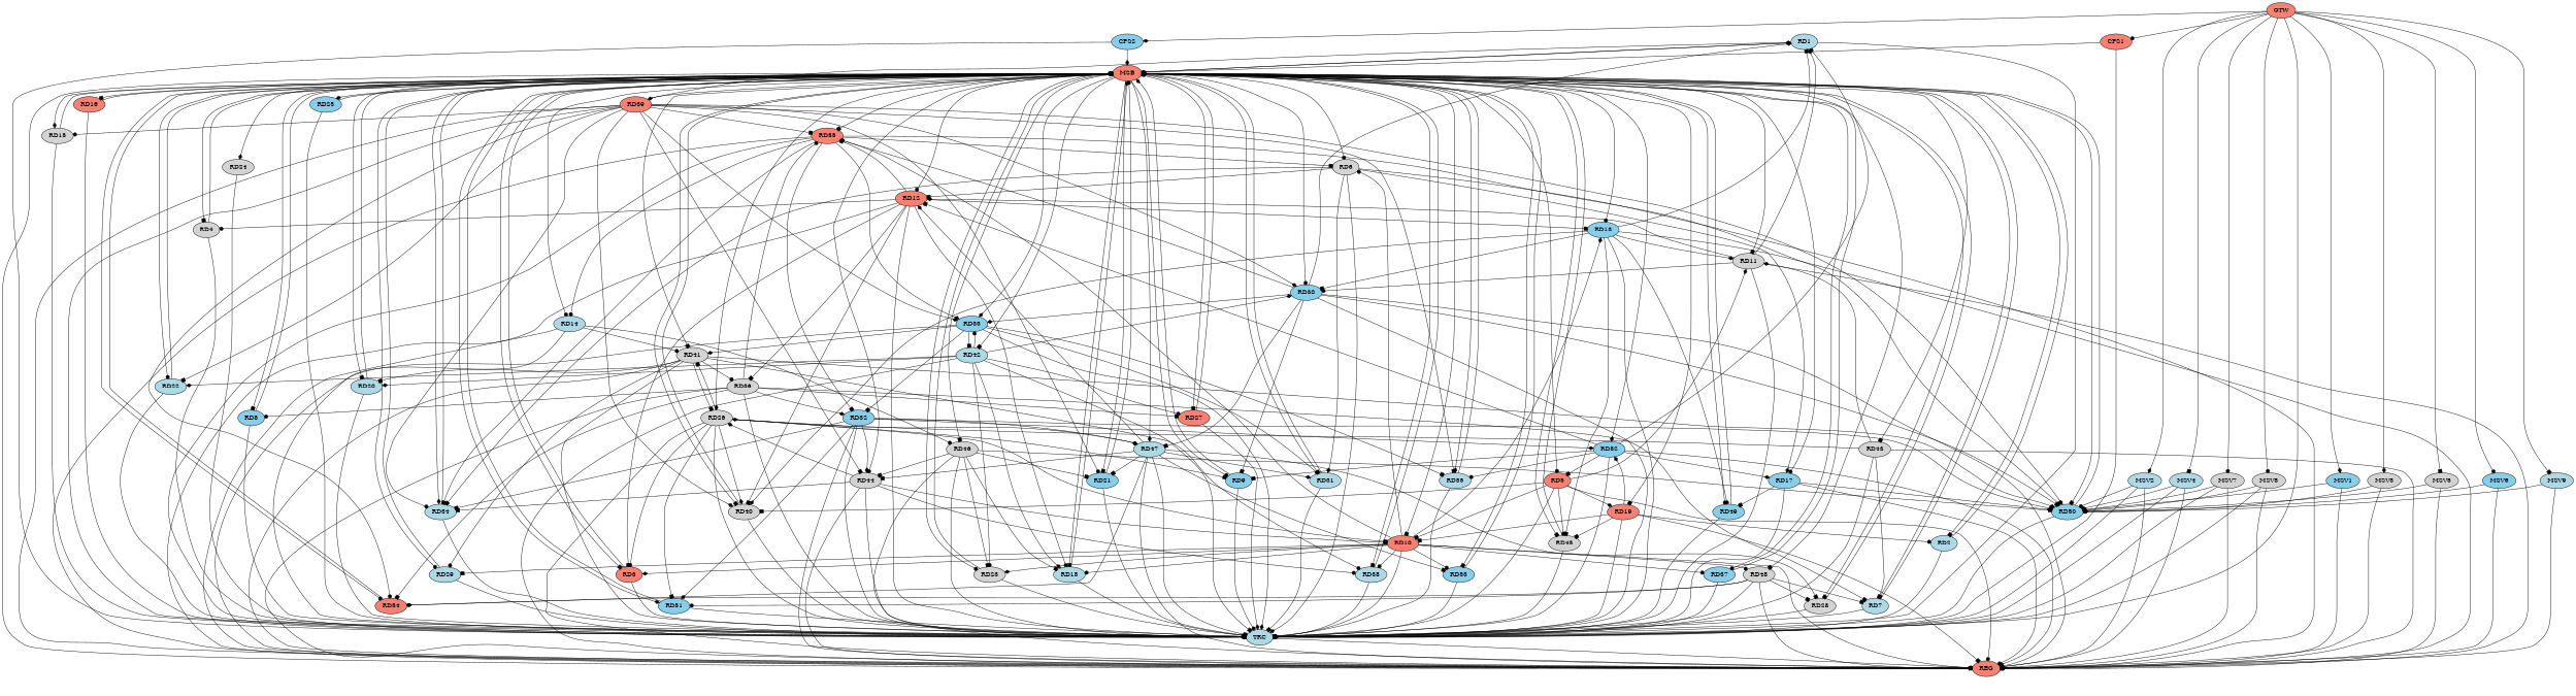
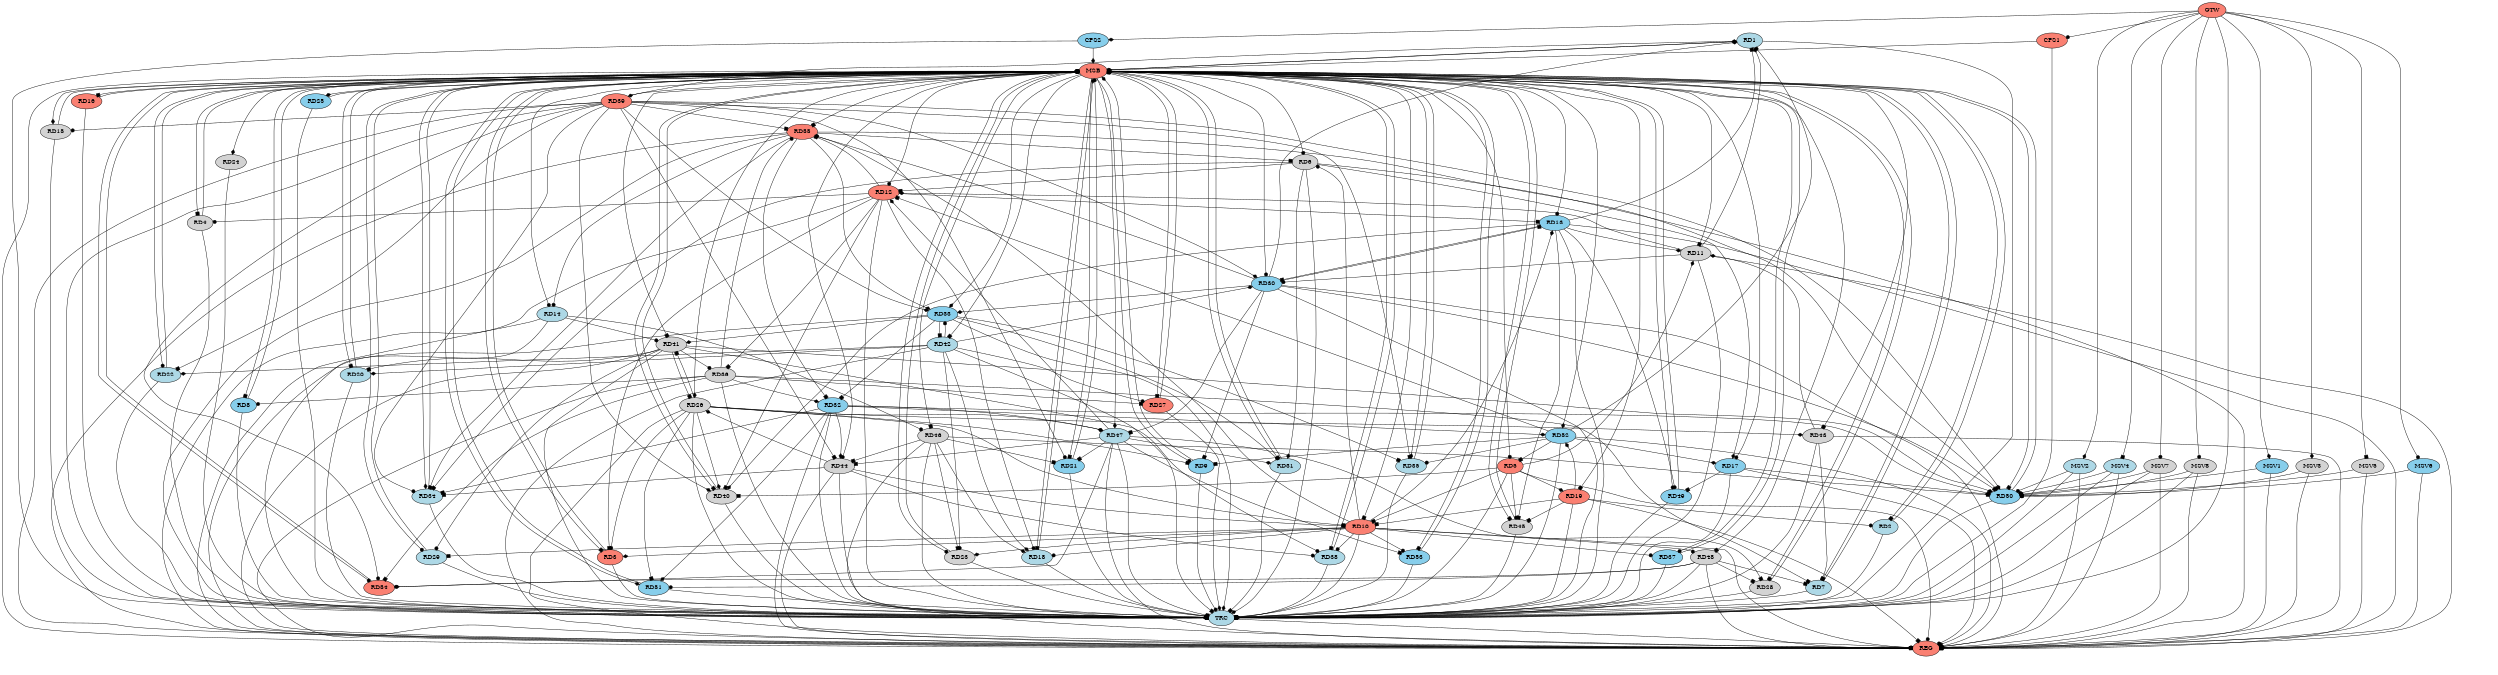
  strict digraph {
    node [fillcolor=lightgrey style=filled]
    edge [arrowhead=box]
    n1 [fillcolor=lightblue label=RD1]
    n2 [fillcolor=salmon label=MSB]
    n3 [fillcolor=lightblue label=TRC]
    n4 [fillcolor=lightblue label=RD2]
    n5 [fillcolor=salmon label=RD3]
    n6 [label=RD4]
    n7 [fillcolor=salmon label=RD5]
    n8 [fillcolor=salmon label=RD10]
    n9 [label=RD11]
    n10 [fillcolor=salmon label=RD19]
    n11 [label=RD40]
    n12 [label=RD45]
    n13 [fillcolor=salmon label=REG]
    n14 [label=RD6]
    n15 [fillcolor=salmon label=RD12]
    n16 [fillcolor=skyblue label=RD17]
    n17 [fillcolor=lightblue label=RD31]
    n18 [fillcolor=lightblue label=RD34]
    n19 [fillcolor=lightblue label=RD7]
    n20 [fillcolor=skyblue label=RD8]
    n21 [fillcolor=skyblue label=RD9]
    n22 [fillcolor=skyblue label=RD13]
    n23 [fillcolor=lightblue label=RD18]
    n24 [label=RD23]
    n25 [fillcolor=lightblue label=RD29]
    n26 [fillcolor=skyblue label=RD37]
    n27 [fillcolor=lightblue label=RD38]
    n28 [label=RD48]
    n29 [fillcolor=skyblue label=RD53]
    n30 [fillcolor=salmon label=RD55]
    n31 [fillcolor=skyblue label=RD30]
    n32 [fillcolor=skyblue label=RD49]
    n33 [fillcolor=lightblue label=RD14]
    n34 [label=RD41]
    n35 [label=RD46]
    n36 [label=RD15]
    n37 [fillcolor=salmon label=RD16]
    n38 [fillcolor=skyblue label=RD50]
    n39 [fillcolor=skyblue label=RD52]
    n40 [fillcolor=lightblue label=RD20]
    n41 [fillcolor=skyblue label=RD21]
    n42 [fillcolor=lightblue label=RD22]
    n43 [label=RD24]
    n44 [fillcolor=skyblue label=RD25]
    n45 [label=RD26]
    n46 [label=RD43]
    n47 [fillcolor=lightblue label=RD47]
    n48 [fillcolor=skyblue label=RD51]
    n49 [fillcolor=salmon label=RD27]
    n50 [label=RD28]
    n51 [fillcolor=skyblue label=RD33]
    n52 [label=RD44]
    n53 [fillcolor=lightblue label=RD35]
    n54 [fillcolor=lightblue label=RD42]
    n55 [fillcolor=salmon label=RD54]
    n56 [fillcolor=salmon label=RD39]
    n57 [label=RD36]
    n58 [fillcolor=skyblue label=RD32]
    n59 [fillcolor=salmon label=CPS1]
    n60 [fillcolor=skyblue label=CPS2]
    n61 [fillcolor=salmon label=GTW]
    n62 [fillcolor=skyblue label=MSV1]
    n63 [fillcolor=lightblue label=MSV2]
    n64 [label=MSV3]
    n65 [fillcolor=lightblue label=MSV4]
    n66 [label=MSV5]
    n67 [fillcolor=skyblue label=MSV6]
    n68 [label=MSV7]
    n69 [label=MSV8]
-   n70 [fillcolor=lightblue label=MSV9]
    n1 -> n2 [arrowhead=dot]
    n1 -> n3 [arrowhead=dot]
    n2 -> n1 [arrowhead=diamond]
    n2 -> n4
    n2 -> n5
    n2 -> n6
    n2 -> n7 [arrowhead=dot]
    n2 -> n8
    n2 -> n9
    n2 -> n10
    n2 -> n11
    n2 -> n12
    n2 -> n13 [arrowhead=dot]
    n2 -> n14 [arrowhead=dot]
    n2 -> n15 [arrowhead=dot]
    n2 -> n16 [arrowhead=dot]
    n2 -> n17
    n2 -> n18 [arrowhead=diamond]
    n2 -> n19
    n2 -> n20
    n2 -> n21 [arrowhead=dot]
    n2 -> n22 [arrowhead=dot]
    n2 -> n23
    n2 -> n24 [arrowhead=dot]
    n2 -> n25 [arrowhead=dot]
    n2 -> n26 [arrowhead=dot]
    n2 -> n27
    n2 -> n28
    n2 -> n29
    n2 -> n30
    n2 -> n31 [arrowhead=dot]
    n2 -> n32 [arrowhead=dot]
    n2 -> n33 [arrowhead=dot]
    n2 -> n34
    n2 -> n35
    n2 -> n36 [arrowhead=diamond]
    n2 -> n37
    n2 -> n38
    n2 -> n39 [arrowhead=diamond]
    n2 -> n40
    n2 -> n41
    n2 -> n42 [arrowhead=dot]
    n2 -> n43 [arrowhead=diamond]
    n2 -> n44 [arrowhead=diamond]
    n2 -> n45 [arrowhead=diamond]
    n2 -> n46
    n2 -> n47 [arrowhead=diamond]
    n2 -> n48 [arrowhead=diamond]
    n2 -> n49
    n2 -> n50
    n2 -> n51 [arrowhead=diamond]
    n2 -> n52 [arrowhead=dot]
    n2 -> n53 [arrowhead=diamond]
    n2 -> n54
    n2 -> n55 [arrowhead=dot]
    n2 -> n56 [arrowhead=diamond]
    n3 -> n13 [arrowhead=dot]
    n4 -> n2
    n4 -> n3
    n5 -> n2 [arrowhead=dot]
    n5 -> n3 [arrowhead=diamond]
    n6 -> n2 [arrowhead=diamond]
    n6 -> n3
    n7 -> n3 [arrowhead=diamond]
    n7 -> n8
    n7 -> n9 [arrowhead=diamond]
    n7 -> n10 [arrowhead=diamond]
    n7 -> n11
    n7 -> n12 [arrowhead=dot]
    n7 -> n13 [arrowhead=dot]
    n8 -> n3 [arrowhead=diamond]
    n8 -> n5 [arrowhead=diamond]
    n8 -> n13 [arrowhead=diamond]
    n8 -> n14 [arrowhead=dot]
    n8 -> n22 [arrowhead=diamond]
    n8 -> n23 [arrowhead=dot]
    n8 -> n24 [arrowhead=diamond]
    n8 -> n25
    n8 -> n26 [arrowhead=dot]
    n8 -> n27 [arrowhead=dot]
    n8 -> n28 [arrowhead=dot]
    n8 -> n29 [arrowhead=dot]
    n8 -> n30 [arrowhead=dot]
    n9 -> n1 [arrowhead=diamond]
    n9 -> n3
    n9 -> n13 [arrowhead=dot]
    n9 -> n15 [arrowhead=diamond]
    n9 -> n31 [arrowhead=dot]
    n10 -> n3
    n10 -> n4 [arrowhead=dot]
    n10 -> n8
    n10 -> n12
    n10 -> n13
    n10 -> n39 [arrowhead=diamond]
    n11 -> n2
    n11 -> n3 [arrowhead=dot]
    n12 -> n2 [arrowhead=dot]
    n12 -> n3 [arrowhead=dot]
    n14 -> n3 [arrowhead=diamond]
    n14 -> n13
    n14 -> n15
    n14 -> n16 [arrowhead=diamond]
    n14 -> n17 [arrowhead=diamond]
    n14 -> n18
    n15 -> n3 [arrowhead=diamond]
    n15 -> n5
    n15 -> n6 [arrowhead=dot]
    n15 -> n11
    n15 -> n13 [arrowhead=diamond]
    n15 -> n22
    n15 -> n23 [arrowhead=dot]
    n15 -> n30
    n15 -> n57
    n16 -> n3
    n16 -> n13 [arrowhead=dot]
    n16 -> n32
    n16 -> n38 [arrowhead=diamond]
    n17 -> n2 [arrowhead=diamond]
    n17 -> n3
    n18 -> n2
    n18 -> n3 [arrowhead=dot]
    n19 -> n2 [arrowhead=diamond]
    n19 -> n3 [arrowhead=dot]
    n20 -> n2 [arrowhead=diamond]
    n20 -> n3 [arrowhead=dot]
    n21 -> n2 [arrowhead=diamond]
    n21 -> n3 [arrowhead=dot]
    n22 -> n1
    n22 -> n3 [arrowhead=dot]
    n22 -> n9 [arrowhead=diamond]
    n22 -> n11 [arrowhead=diamond]
    n22 -> n12
    n22 -> n13
    n22 -> n31
    n22 -> n32 [arrowhead=dot]
    n23 -> n2 [arrowhead=diamond]
    n23 -> n3 [arrowhead=dot]
    n24 -> n2 [arrowhead=dot]
    n24 -> n3 [arrowhead=diamond]
    n25 -> n2 [arrowhead=dot]
    n25 -> n3 [arrowhead=diamond]
    n26 -> n2
    n26 -> n3
    n27 -> n2
    n27 -> n3
    n28 -> n3
    n28 -> n13
    n28 -> n19
    n28 -> n48 [arrowhead=dot]
    n28 -> n50
    n28 -> n55 [arrowhead=dot]
    n29 -> n2 [arrowhead=diamond]
    n29 -> n3 [arrowhead=diamond]
    n30 -> n3
    n30 -> n13 [arrowhead=diamond]
    n30 -> n14
    n30 -> n18
    n30 -> n33 [arrowhead=dot]
    n30 -> n38
    n30 -> n51 [arrowhead=diamond]
    n30 -> n58
    n31 -> n1 [arrowhead=diamond]
    n31 -> n3 [arrowhead=dot]
    n31 -> n13 [arrowhead=dot]
    n31 -> n21
+   n31 -> n22
    n31 -> n30 [arrowhead=dot]
    n31 -> n38
    n31 -> n47
    n31 -> n51 [arrowhead=diamond]
    n32 -> n2 [arrowhead=dot]
    n32 -> n3 [arrowhead=diamond]
    n33 -> n3
    n33 -> n13 [arrowhead=dot]
    n33 -> n34 [arrowhead=dot]
    n33 -> n35 [arrowhead=dot]
    n34 -> n3
    n34 -> n13 [arrowhead=dot]
    n34 -> n25 [arrowhead=dot]
    n34 -> n27 [arrowhead=dot]
    n34 -> n38 [arrowhead=diamond]
    n34 -> n40
    n34 -> n45
    n34 -> n57 [arrowhead=dot]
    n35 -> n3 [arrowhead=dot]
    n35 -> n13 [arrowhead=dot]
-   n35 -> n23
+   n35 -> n23 [arrowhead=diamond]
    n35 -> n24
    n35 -> n38
    n35 -> n41
    n35 -> n52
    n36 -> n2 [arrowhead=dot]
    n36 -> n3 [arrowhead=diamond]
    n37 -> n2 [arrowhead=diamond]
    n37 -> n3 [arrowhead=dot]
    n38 -> n2 [arrowhead=dot]
    n38 -> n3 [arrowhead=diamond]
    n39 -> n1 [arrowhead=dot]
    n39 -> n3 [arrowhead=dot]
    n39 -> n7
    n39 -> n13 [arrowhead=diamond]
    n39 -> n15
    n39 -> n16 [arrowhead=diamond]
    n39 -> n21
    n39 -> n53 [arrowhead=dot]
    n40 -> n2
    n40 -> n3 [arrowhead=dot]
    n41 -> n2 [arrowhead=dot]
    n41 -> n3 [arrowhead=diamond]
    n42 -> n2
    n42 -> n3
    n43 -> n3 [arrowhead=diamond]
    n44 -> n2 [arrowhead=dot]
    n44 -> n3
    n45 -> n3 [arrowhead=dot]
    n45 -> n5 [arrowhead=dot]
    n45 -> n8
    n45 -> n11 [arrowhead=diamond]
    n45 -> n13
    n45 -> n21
    n45 -> n34
-   n46 -> n45 [arrowhead=diamond]
+   n45 -> n46 [arrowhead=diamond]
    n45 -> n47 [arrowhead=diamond]
    n45 -> n48
    n46 -> n3 [arrowhead=diamond]
    n46 -> n9 [arrowhead=diamond]
    n46 -> n13
    n46 -> n19
    n47 -> n3
    n47 -> n13 [arrowhead=diamond]
    n47 -> n15 [arrowhead=diamond]
    n47 -> n17 [arrowhead=diamond]
    n47 -> n29
    n47 -> n41
    n47 -> n50
    n47 -> n52
    n47 -> n55 [arrowhead=diamond]
    n48 -> n2 [arrowhead=diamond]
    n48 -> n3
    n49 -> n2
    n49 -> n3 [arrowhead=diamond]
    n50 -> n2
    n50 -> n3 [arrowhead=dot]
    n51 -> n3 [arrowhead=diamond]
    n51 -> n13 [arrowhead=dot]
    n51 -> n17 [arrowhead=dot]
    n51 -> n34 [arrowhead=diamond]
    n51 -> n53
    n51 -> n54
    n51 -> n58
    n52 -> n3 [arrowhead=diamond]
    n52 -> n8
    n52 -> n13 [arrowhead=diamond]
    n52 -> n18
    n52 -> n27 [arrowhead=dot]
    n52 -> n45 [arrowhead=diamond]
    n53 -> n2 [arrowhead=dot]
    n53 -> n3 [arrowhead=diamond]
    n54 -> n3
    n54 -> n13
    n54 -> n23 [arrowhead=diamond]
    n54 -> n24 [arrowhead=dot]
    n54 -> n31 [arrowhead=diamond]
    n54 -> n40 [arrowhead=diamond]
    n54 -> n42 [arrowhead=diamond]
    n54 -> n49 [arrowhead=dot]
    n54 -> n51 [arrowhead=dot]
    n55 -> n2 [arrowhead=diamond]
    n56 -> n1 [arrowhead=diamond]
    n56 -> n3
    n56 -> n11 [arrowhead=diamond]
    n56 -> n13
    n56 -> n18 [arrowhead=dot]
    n56 -> n30
    n56 -> n31 [arrowhead=diamond]
    n56 -> n36 [arrowhead=dot]
    n56 -> n38 [arrowhead=diamond]
    n56 -> n41 [arrowhead=dot]
    n56 -> n42
    n56 -> n51 [arrowhead=diamond]
    n56 -> n52
    n56 -> n53
    n56 -> n55 [arrowhead=dot]
    n57 -> n3 [arrowhead=diamond]
    n57 -> n13
    n57 -> n19
    n57 -> n20 [arrowhead=dot]
    n57 -> n30 [arrowhead=dot]
    n57 -> n49
    n57 -> n55
    n57 -> n58 [arrowhead=diamond]
    n58 -> n3 [arrowhead=diamond]
    n58 -> n13
    n58 -> n18
    n58 -> n38
    n58 -> n39 [arrowhead=diamond]
    n58 -> n47 [arrowhead=diamond]
    n58 -> n48 [arrowhead=diamond]
    n58 -> n52 [arrowhead=diamond]
    n59 -> n2 [arrowhead=diamond]
    n59 -> n3
    n60 -> n2 [arrowhead=diamond]
    n60 -> n3 [arrowhead=diamond]
    n61 -> n3
    n61 -> n59 [arrowhead=dot]
    n61 -> n60 [arrowhead=diamond]
    n61 -> n62 [arrowhead=diamond]
    n61 -> n63 [arrowhead=diamond]
    n61 -> n64 [arrowhead=diamond]
    n61 -> n65
    n61 -> n66
    n61 -> n67 [arrowhead=dot]
    n61 -> n68 [arrowhead=dot]
    n61 -> n69 [arrowhead=dot]
-   n61 -> n70
    n62 -> n13
    n62 -> n38 [arrowhead=dot]
    n63 -> n3
    n63 -> n13
    n63 -> n38 [arrowhead=dot]
    n64 -> n13
    n64 -> n38 [arrowhead=dot]
    n65 -> n3 [arrowhead=diamond]
    n65 -> n13 [arrowhead=diamond]
    n65 -> n38 [arrowhead=dot]
    n66 -> n13
    n66 -> n38
    n67 -> n13 [arrowhead=diamond]
    n67 -> n38 [arrowhead=dot]
    n68 -> n3 [arrowhead=diamond]
    n68 -> n13 [arrowhead=diamond]
    n68 -> n38
    n69 -> n3 [arrowhead=dot]
    n69 -> n13 [arrowhead=dot]
    n69 -> n38 [arrowhead=dot]
-   n70 -> n13
-   n70 -> n38 [arrowhead=diamond]
  }
